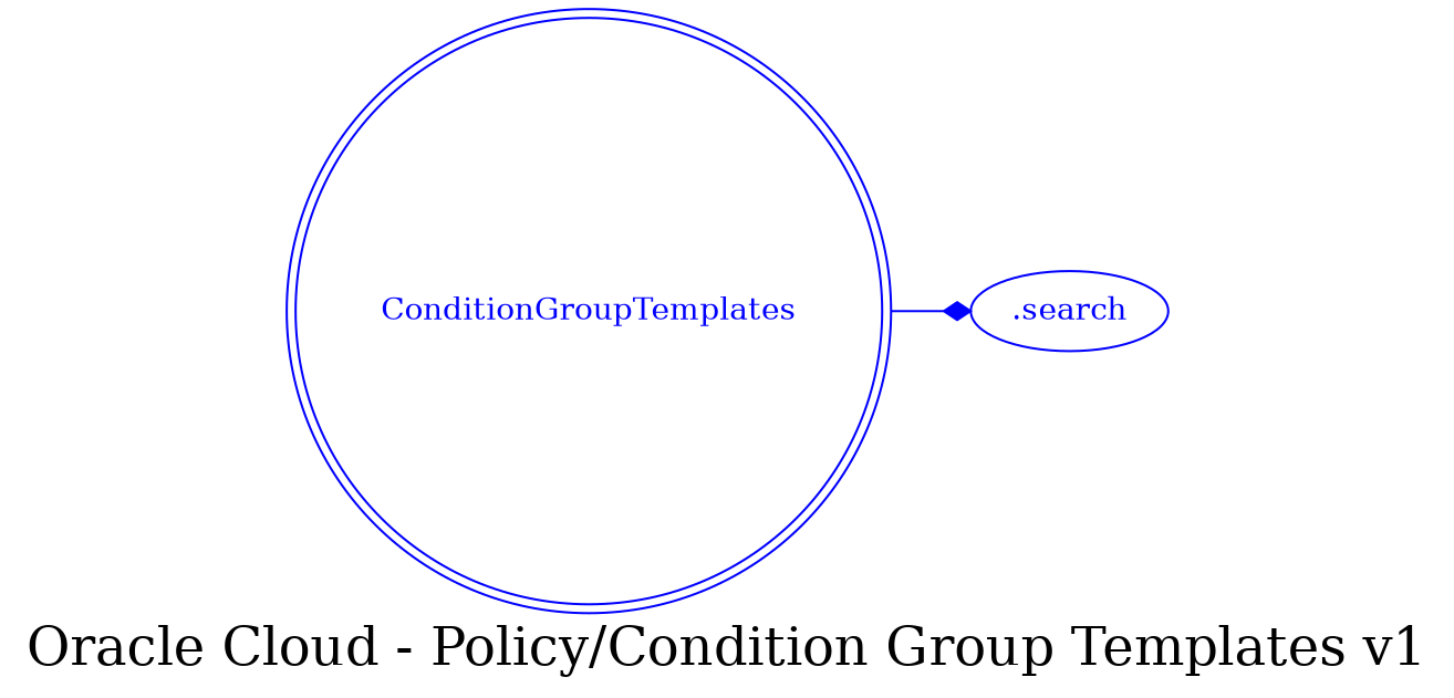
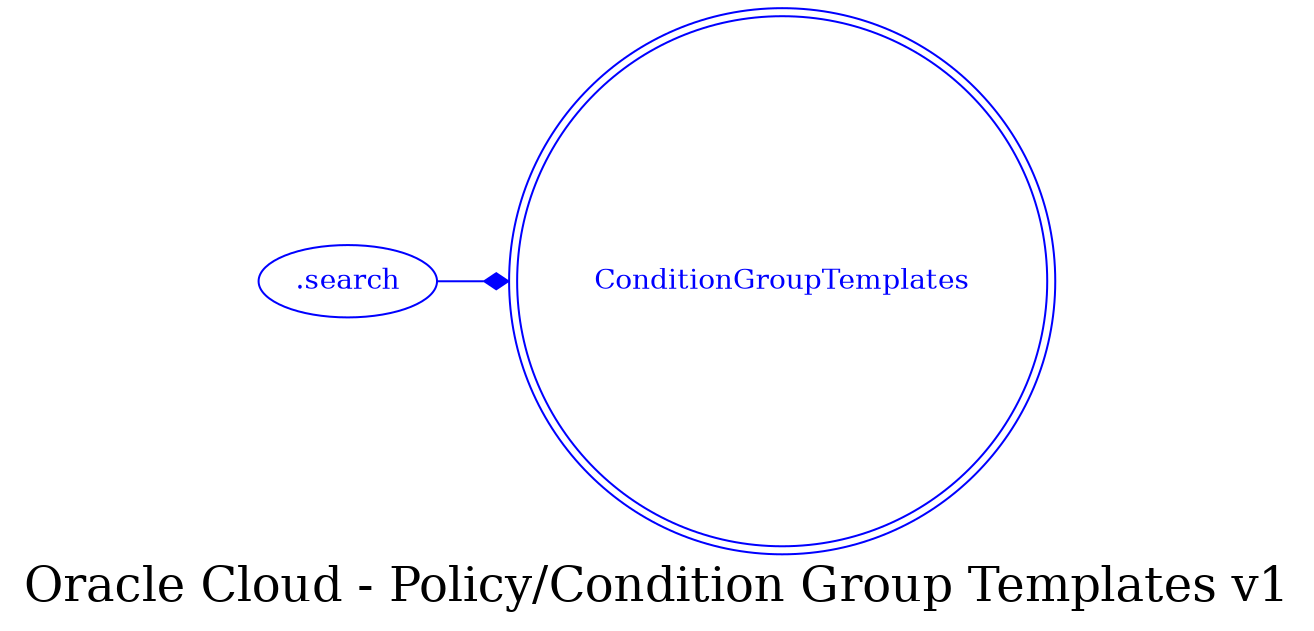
  digraph {
    fontsize=24
    label="Oracle Cloud - Policy/Condition Group Templates v1"
    splines=true
    rankdir=LR
    node [color=blue fontcolor=blue]
    ConditionGroupTemplates [shape=doublecircle]
    ".search" [shape=ellipse]
-   ConditionGroupTemplates -> ".search" [arrowhead=diamond arrowtail=none color=blue fontcolor=blue]
+   ".search" -> ConditionGroupTemplates [arrowhead=diamond arrowtail=none color=blue fontcolor=blue]
  }
